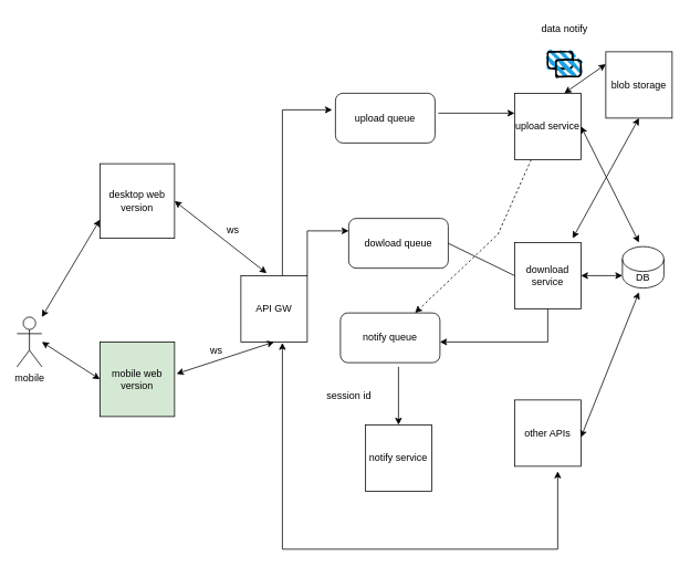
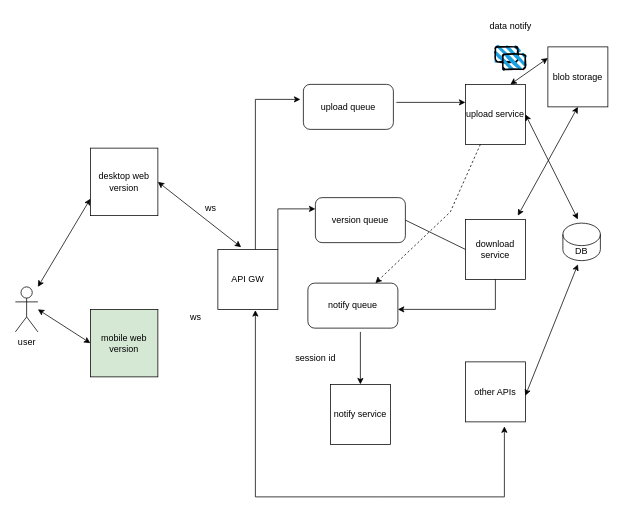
  <mxCell id="0" />
  <mxCell id="1" parent="0" />
- <mxCell id="2" value="mobile" style="shape=umlActor;verticalLabelPosition=bottom;verticalAlign=top;html=1;outlineConnect=0;" vertex="1" parent="1"><mxGeometry x="20" y="382" width="30" height="60" as="geometry" /></mxCell>
+ <mxCell id="2" value="user" style="shape=umlActor;verticalLabelPosition=bottom;verticalAlign=top;html=1;outlineConnect=0;" vertex="1" parent="1"><mxGeometry x="20" y="382" width="30" height="60" as="geometry" /></mxCell>
  <mxCell id="3" value="desktop web version" style="whiteSpace=wrap;html=1;aspect=fixed;" vertex="1" parent="1"><mxGeometry x="120" y="197" width="90" height="90" as="geometry" /></mxCell>
  <mxCell id="4" value="mobile web version" style="whiteSpace=wrap;html=1;aspect=fixed;fillColor=#d5e8d4;" vertex="1" parent="1"><mxGeometry x="120" y="412" width="90" height="90" as="geometry" /></mxCell>
  <mxCell id="5" value="" style="endArrow=classic;startArrow=classic;html=1;rounded=0;entryX=0;entryY=0.75;entryDx=0;entryDy=0;" edge="1" parent="1" target="3"><mxGeometry width="50" height="50" relative="1" as="geometry"><mxPoint x="50" y="382" as="sourcePoint" /><mxPoint x="100" y="332" as="targetPoint" /></mxGeometry></mxCell>
  <mxCell id="6" value="" style="endArrow=classic;startArrow=classic;html=1;rounded=0;entryX=0;entryY=0.5;entryDx=0;entryDy=0;" edge="1" parent="1" target="4"><mxGeometry width="50" height="50" relative="1" as="geometry"><mxPoint x="50" y="412" as="sourcePoint" /><mxPoint x="140" y="322" as="targetPoint" /></mxGeometry></mxCell>
  <mxCell id="7" value="API GW" style="whiteSpace=wrap;html=1;aspect=fixed;" vertex="1" parent="1"><mxGeometry x="290" y="332" width="80" height="80" as="geometry" /></mxCell>
  <mxCell id="8" value="" style="endArrow=classic;startArrow=classic;html=1;rounded=0;entryX=1;entryY=0.5;entryDx=0;entryDy=0;exitX=0.388;exitY=-0.037;exitDx=0;exitDy=0;exitPerimeter=0;" edge="1" parent="1" source="7" target="3"><mxGeometry width="50" height="50" relative="1" as="geometry"><mxPoint x="220" y="292" as="sourcePoint" /><mxPoint x="140" y="322" as="targetPoint" /></mxGeometry></mxCell>
- <mxCell id="9" value="" style="endArrow=classic;startArrow=classic;html=1;rounded=0;exitX=0.5;exitY=1;exitDx=0;exitDy=0;entryX=1.027;entryY=0.427;entryDx=0;entryDy=0;entryPerimeter=0;" edge="1" parent="1" source="7" target="4"><mxGeometry width="50" height="50" relative="1" as="geometry"><mxPoint x="321" y="502" as="sourcePoint" /><mxPoint x="250" y="472" as="targetPoint" /></mxGeometry></mxCell>
  <mxCell id="10" value="upload service" style="whiteSpace=wrap;html=1;aspect=fixed;" vertex="1" parent="1"><mxGeometry x="620" y="112" width="80" height="80" as="geometry" /></mxCell>
  <mxCell id="11" value="download service" style="whiteSpace=wrap;html=1;aspect=fixed;" vertex="1" parent="1"><mxGeometry x="620" y="292" width="80" height="80" as="geometry" /></mxCell>
  <mxCell id="12" value="other APIs" style="whiteSpace=wrap;html=1;aspect=fixed;" vertex="1" parent="1"><mxGeometry x="620" y="482" width="80" height="80" as="geometry" /></mxCell>
- <mxCell id="13" value="dowload queue" style="rounded=1;whiteSpace=wrap;html=1;" vertex="1" parent="1"><mxGeometry x="420" y="263" width="120" height="60" as="geometry" /></mxCell>
+ <mxCell id="13" value="version queue" style="rounded=1;whiteSpace=wrap;html=1;" vertex="1" parent="1"><mxGeometry x="420" y="263" width="120" height="60" as="geometry" /></mxCell>
  <mxCell id="14" value="" style="endArrow=classic;startArrow=classic;html=1;rounded=0;entryX=0.65;entryY=1.075;entryDx=0;entryDy=0;entryPerimeter=0;exitX=0.625;exitY=1.013;exitDx=0;exitDy=0;exitPerimeter=0;" edge="1" parent="1" source="7" target="12"><mxGeometry width="50" height="50" relative="1" as="geometry"><mxPoint x="340" y="422" as="sourcePoint" /><mxPoint x="690" y="662" as="targetPoint" /><Array as="points"><mxPoint x="340" y="662" /><mxPoint x="510" y="662" /><mxPoint x="672" y="662" /></Array></mxGeometry></mxCell>
  <mxCell id="15" value="DB" style="shape=cylinder3;whiteSpace=wrap;html=1;boundedLbl=1;backgroundOutline=1;size=15;" vertex="1" parent="1"><mxGeometry x="750" y="297" width="50" height="50" as="geometry" /></mxCell>
  <mxCell id="16" value="" style="endArrow=classic;startArrow=classic;html=1;rounded=0;" edge="1" parent="1"><mxGeometry width="50" height="50" relative="1" as="geometry"><mxPoint x="700" y="527" as="sourcePoint" /><mxPoint x="770" y="352" as="targetPoint" /></mxGeometry></mxCell>
- <mxCell id="17" value="" style="endArrow=classic;startArrow=classic;html=1;rounded=0;exitX=1;exitY=0.5;exitDx=0;exitDy=0;entryX=0;entryY=1;entryDx=0;entryDy=-15;entryPerimeter=0;" edge="1" parent="1" source="11" target="15"><mxGeometry width="50" height="50" relative="1" as="geometry"><mxPoint x="710" y="537" as="sourcePoint" /><mxPoint x="780" y="362" as="targetPoint" /></mxGeometry></mxCell>
  <mxCell id="18" value="" style="endArrow=classic;startArrow=classic;html=1;rounded=0;exitX=1;exitY=0.5;exitDx=0;exitDy=0;" edge="1" parent="1" source="10"><mxGeometry width="50" height="50" relative="1" as="geometry"><mxPoint x="710" y="342" as="sourcePoint" /><mxPoint x="770" y="292" as="targetPoint" /></mxGeometry></mxCell>
  <mxCell id="19" value="blob storage" style="whiteSpace=wrap;html=1;aspect=fixed;" vertex="1" parent="1"><mxGeometry x="730" y="62" width="80" height="80" as="geometry" /></mxCell>
  <mxCell id="20" value="" style="endArrow=classic;startArrow=classic;html=1;rounded=0;exitX=0.75;exitY=0;exitDx=0;exitDy=0;" edge="1" parent="1" source="10"><mxGeometry width="50" height="50" relative="1" as="geometry"><mxPoint x="680" y="127" as="sourcePoint" /><mxPoint x="730" y="77" as="targetPoint" /></mxGeometry></mxCell>
  <mxCell id="21" value="" style="endArrow=classic;startArrow=classic;html=1;rounded=0;exitX=0.75;exitY=0;exitDx=0;exitDy=0;entryX=0.5;entryY=1;entryDx=0;entryDy=0;" edge="1" parent="1" target="19"><mxGeometry width="50" height="50" relative="1" as="geometry"><mxPoint x="690" y="287" as="sourcePoint" /><mxPoint x="740" y="252" as="targetPoint" /></mxGeometry></mxCell>
  <mxCell id="22" value="" style="rounded=1;whiteSpace=wrap;html=1;strokeWidth=2;fillWeight=4;hachureGap=8;hachureAngle=45;fillColor=#1ba1e2;sketch=1;" vertex="1" parent="1"><mxGeometry x="660" y="62" width="30" height="20" as="geometry" /></mxCell>
  <mxCell id="23" value="" style="rounded=1;whiteSpace=wrap;html=1;strokeWidth=2;fillWeight=4;hachureGap=8;hachureAngle=45;fillColor=#1ba1e2;sketch=1;" vertex="1" parent="1"><mxGeometry x="670" y="72" width="30" height="20" as="geometry" /></mxCell>
  <mxCell id="24" value="data notify" style="text;html=1;align=center;verticalAlign=middle;resizable=0;points=[];autosize=1;strokeColor=none;fillColor=none;" vertex="1" parent="1"><mxGeometry x="635" y="20" width="90" height="30" as="geometry" /></mxCell>
  <mxCell id="25" value="upload queue" style="rounded=1;whiteSpace=wrap;html=1;" vertex="1" parent="1"><mxGeometry x="404" y="112" width="120" height="60" as="geometry" /></mxCell>
  <mxCell id="26" value="" style="endArrow=classic;html=1;rounded=0;exitX=1.033;exitY=0.4;exitDx=0;exitDy=0;exitPerimeter=0;" edge="1" parent="1" source="25"><mxGeometry width="50" height="50" relative="1" as="geometry"><mxPoint x="565" y="192" as="sourcePoint" /><mxPoint x="620" y="136" as="targetPoint" /></mxGeometry></mxCell>
  <mxCell id="27" value="" style="endArrow=classic;html=1;rounded=0;" edge="1" parent="1"><mxGeometry width="50" height="50" relative="1" as="geometry"><mxPoint x="340" y="332" as="sourcePoint" /><mxPoint x="400" y="132" as="targetPoint" /><Array as="points"><mxPoint x="340" y="132" /></Array></mxGeometry></mxCell>
  <mxCell id="28" value="" style="endArrow=classic;html=1;rounded=0;exitX=1;exitY=0;exitDx=0;exitDy=0;entryX=0;entryY=0.25;entryDx=0;entryDy=0;" edge="1" parent="1" source="7" target="13"><mxGeometry width="50" height="50" relative="1" as="geometry"><mxPoint x="380" y="312" as="sourcePoint" /><mxPoint x="430" y="262" as="targetPoint" /><Array as="points"><mxPoint x="370" y="278" /></Array></mxGeometry></mxCell>
  <mxCell id="29" value="" style="endArrow=none;html=1;rounded=0;exitX=1;exitY=0.5;exitDx=0;exitDy=0;entryX=0;entryY=0.5;entryDx=0;entryDy=0;" edge="1" parent="1" source="13" target="11"><mxGeometry width="50" height="50" relative="1" as="geometry"><mxPoint x="570" y="372" as="sourcePoint" /><mxPoint x="620" y="322" as="targetPoint" /></mxGeometry></mxCell>
  <mxCell id="30" value="notify service" style="whiteSpace=wrap;html=1;aspect=fixed;" vertex="1" parent="1"><mxGeometry x="440" y="512" width="80" height="80" as="geometry" /></mxCell>
  <mxCell id="31" value="ws" style="text;html=1;align=center;verticalAlign=middle;resizable=0;points=[];autosize=1;strokeColor=none;fillColor=none;" vertex="1" parent="1"><mxGeometry x="260" y="262" width="40" height="30" as="geometry" /></mxCell>
  <mxCell id="32" value="ws" style="text;html=1;align=center;verticalAlign=middle;resizable=0;points=[];autosize=1;strokeColor=none;fillColor=none;" vertex="1" parent="1"><mxGeometry x="240" y="407" width="40" height="30" as="geometry" /></mxCell>
  <mxCell id="33" value="notify queue" style="rounded=1;whiteSpace=wrap;html=1;" vertex="1" parent="1"><mxGeometry x="410" y="377" width="120" height="60" as="geometry" /></mxCell>
  <mxCell id="34" value="" style="endArrow=classic;html=1;rounded=0;exitX=0.25;exitY=1;exitDx=0;exitDy=0;entryX=0.75;entryY=0;entryDx=0;entryDy=0;dashed=1;" edge="1" parent="1" source="10" target="33"><mxGeometry width="50" height="50" relative="1" as="geometry"><mxPoint x="380" y="312" as="sourcePoint" /><mxPoint x="430" y="262" as="targetPoint" /><Array as="points"><mxPoint x="600" y="282" /></Array></mxGeometry></mxCell>
  <mxCell id="35" value="" style="endArrow=classic;html=1;rounded=0;exitX=0.5;exitY=1;exitDx=0;exitDy=0;" edge="1" parent="1" source="11"><mxGeometry width="50" height="50" relative="1" as="geometry"><mxPoint x="650" y="202" as="sourcePoint" /><mxPoint x="530" y="412" as="targetPoint" /><Array as="points"><mxPoint x="660" y="412" /></Array></mxGeometry></mxCell>
  <mxCell id="36" value="" style="endArrow=classic;html=1;rounded=0;entryX=0.5;entryY=0;entryDx=0;entryDy=0;" edge="1" parent="1" target="30"><mxGeometry width="50" height="50" relative="1" as="geometry"><mxPoint x="480" y="442" as="sourcePoint" /><mxPoint x="470" y="462" as="targetPoint" /></mxGeometry></mxCell>
  <mxCell id="37" value="session id" style="text;html=1;align=center;verticalAlign=middle;resizable=0;points=[];autosize=1;strokeColor=none;fillColor=none;" vertex="1" parent="1"><mxGeometry x="380" y="462" width="80" height="30" as="geometry" /></mxCell>
